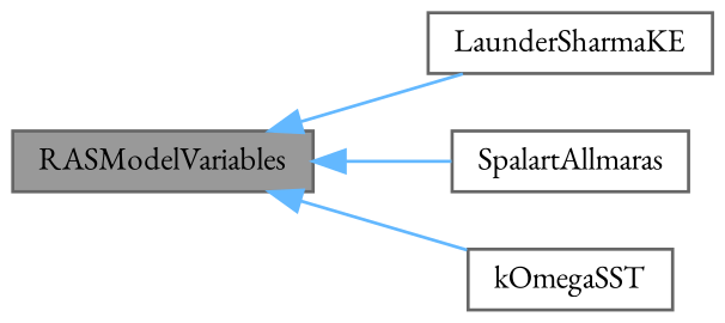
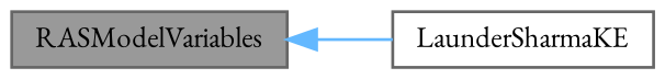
  digraph {
    fontname="EB Garamond"
    rankdir=LR
    node [color=gray40 fillcolor=white fontname="EB Garamond" fontsize=10 shape=box style=filled]
    edge [color=steelblue1 dir=back fontname="EB Garamond" fontsize=10 labelfontname=Helvetica labelfontsize=10 style=solid]
    n1 [fillcolor=grey60 fontcolor=black height=0.2 label=RASModelVariables width=0.4]
    n2 [height=0.2 label=LaunderSharmaKE width=0.4]
-   n3 [height=0.2 label=SpalartAllmaras width=0.4]
-   n4 [height=0.2 label=kOmegaSST width=0.4]
    n1 -> n2
-   n1 -> n3
-   n1 -> n4
  }
